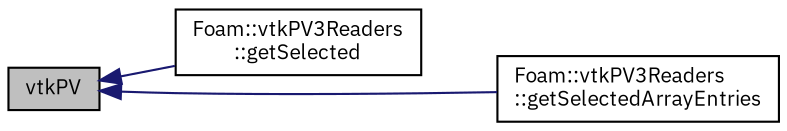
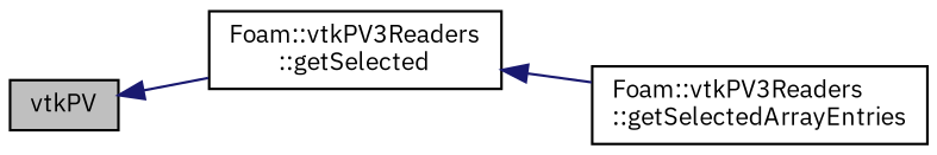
  digraph {
    fontname="IBM Plex Sans"
    rankdir=LR
    node [color=black fontname="IBM Plex Sans" fontsize=10 shape=record]
    edge [color=midnightblue dir=back fontname="IBM Plex Sans" fontsize=10 labelfontname=FreeSans labelfontsize=10 style=solid]
    n1 [fillcolor=grey75 fontcolor=black height=0.2 label=vtkPV style=filled width=0.4]
    n2 [height=0.2 label="Foam::vtkPV3Readers\l::getSelected" width=0.4]
    n3 [height=0.2 label="Foam::vtkPV3Readers\l::getSelectedArrayEntries" width=0.4]
    n1 -> n2
-   n1 -> n3
+   n2 -> n3
  }
